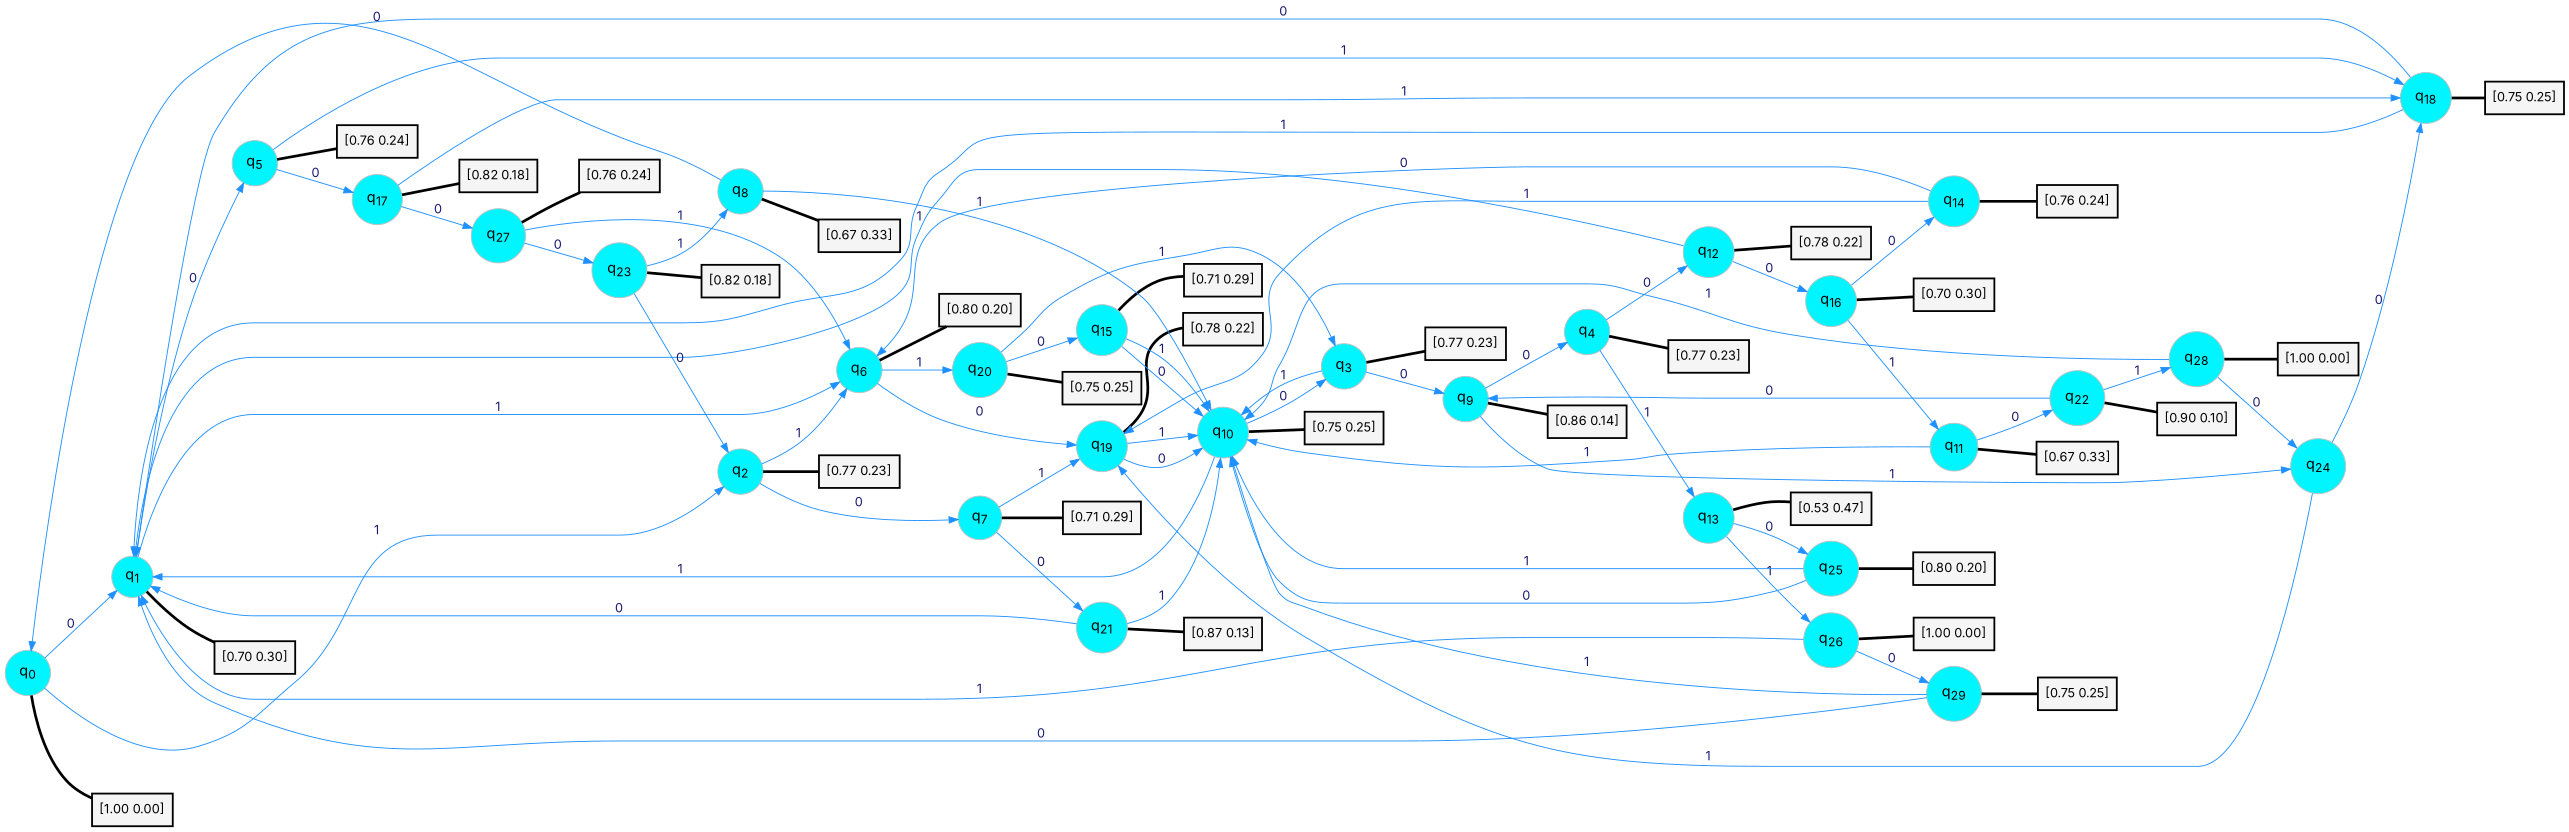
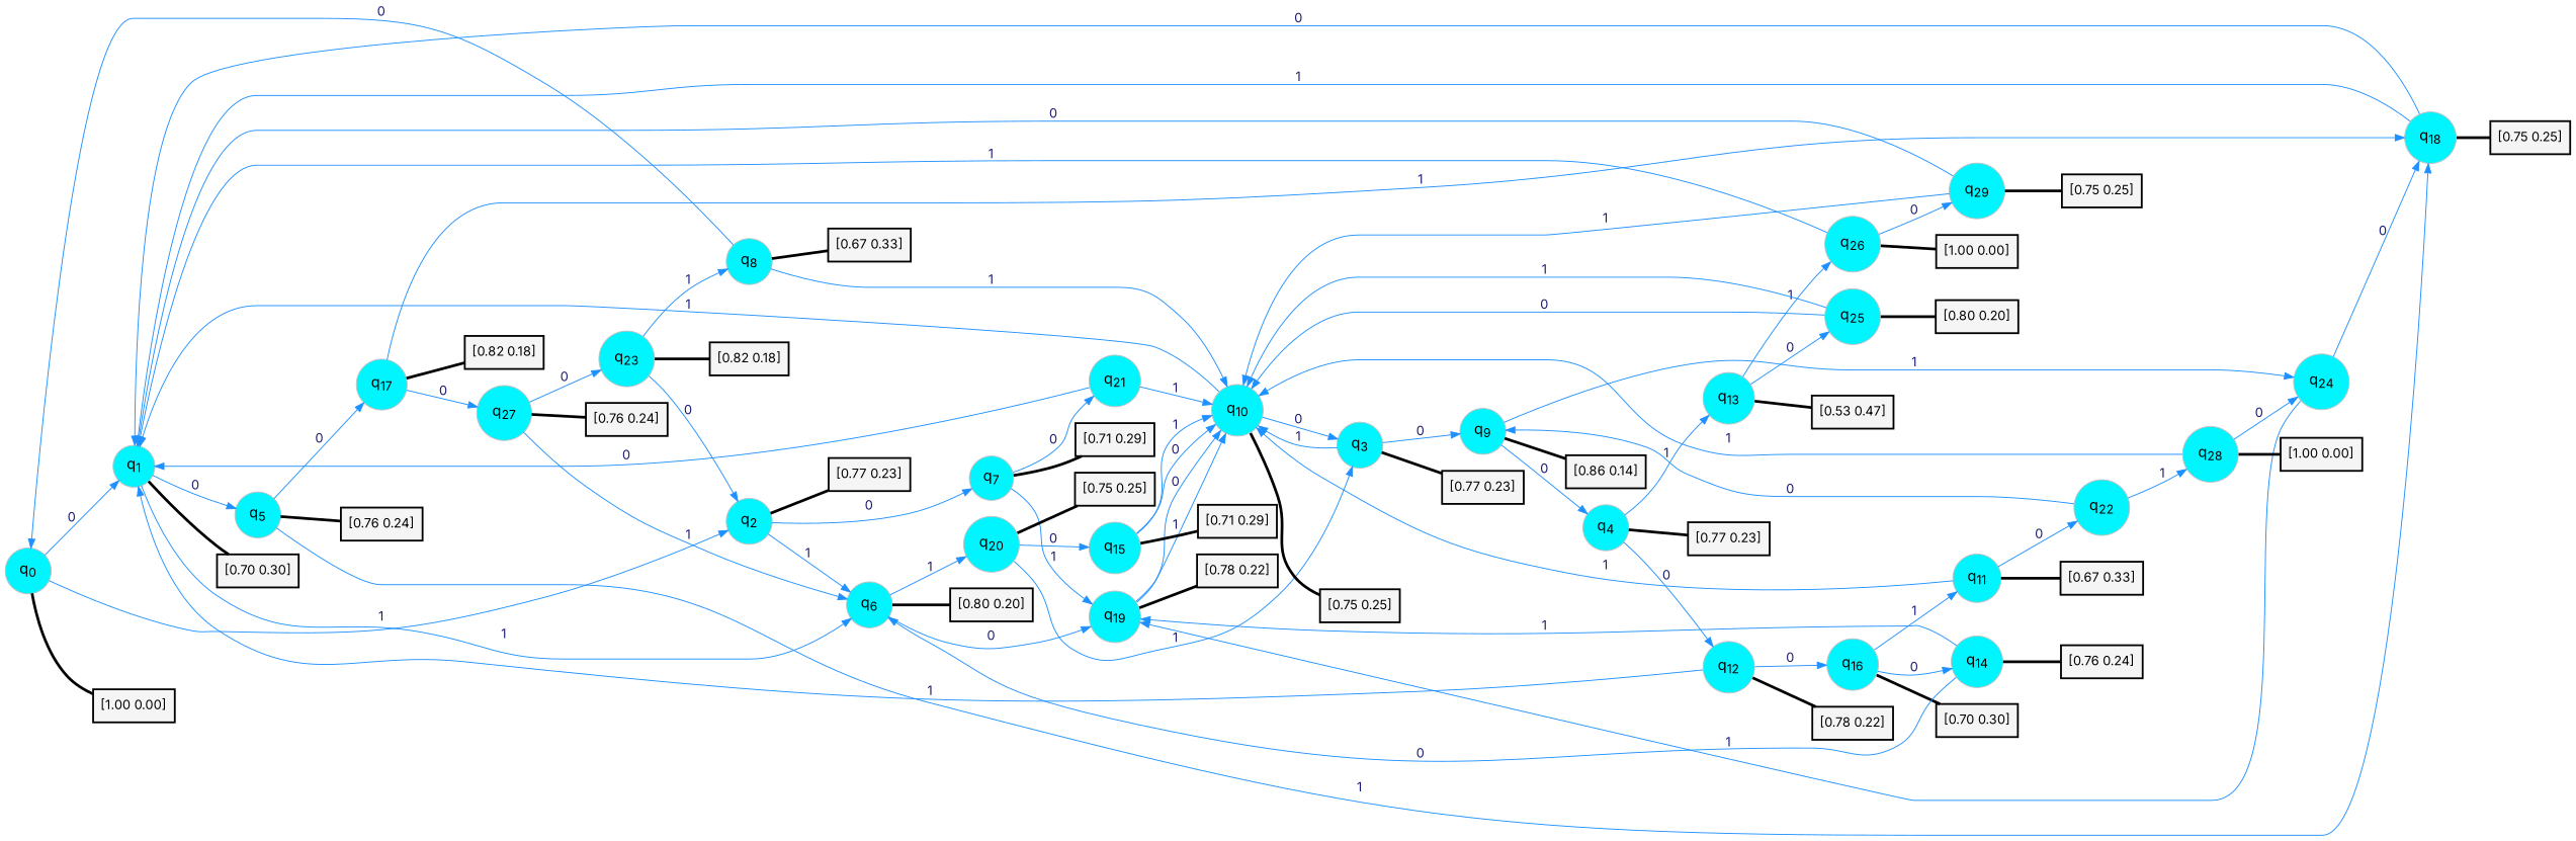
  digraph {
    fontname=Inter
    rankdir=LR
    node [color=gray fillcolor=turquoise1 fontcolor=black fontname=Inter fontsize=16 fontweight=bold shape=circle style=filled]
    edge [arrowsize=1 color=dodgerblue1 fontcolor=midnightblue fontname=Inter fontweight=bold penwidth=1 style=solid weight=20]
    n1 [label=<q<SUB>0</SUB>>]
    n2 [label=<q<SUB>1</SUB>>]
    n3 [label=<q<SUB>2</SUB>>]
    n4 [color=black fillcolor=whitesmoke fontsize=14 label="[1.00 0.00]" penwidth=2 shape=box]
    n5 [label=<q<SUB>5</SUB>>]
    n6 [label=<q<SUB>6</SUB>>]
    n7 [color=black fillcolor=whitesmoke fontsize=14 label="[0.70 0.30]" penwidth=2 shape=box]
    n8 [label=<q<SUB>7</SUB>>]
    n9 [color=black fillcolor=whitesmoke fontsize=14 label="[0.77 0.23]" penwidth=2 shape=box]
    n10 [label=<q<SUB>17</SUB>>]
    n11 [label=<q<SUB>18</SUB>>]
    n12 [color=black fillcolor=whitesmoke fontsize=14 label="[0.76 0.24]" penwidth=2 shape=box]
    n13 [label=<q<SUB>19</SUB>>]
    n14 [label=<q<SUB>20</SUB>>]
    n15 [color=black fillcolor=whitesmoke fontsize=14 label="[0.80 0.20]" penwidth=2 shape=box]
    n16 [label=<q<SUB>21</SUB>>]
    n17 [color=black fillcolor=whitesmoke fontsize=14 label="[0.71 0.29]" penwidth=2 shape=box]
    n18 [label=<q<SUB>3</SUB>>]
    n19 [label=<q<SUB>9</SUB>>]
    n20 [label=<q<SUB>10</SUB>>]
    n21 [color=black fillcolor=whitesmoke fontsize=14 label="[0.77 0.23]" penwidth=2 shape=box]
    n22 [label=<q<SUB>4</SUB>>]
    n23 [label=<q<SUB>24</SUB>>]
    n24 [color=black fillcolor=whitesmoke fontsize=14 label="[0.86 0.14]" penwidth=2 shape=box]
    n25 [color=black fillcolor=whitesmoke fontsize=14 label="[0.75 0.25]" penwidth=2 shape=box]
    n26 [label=<q<SUB>12</SUB>>]
    n27 [label=<q<SUB>13</SUB>>]
    n28 [color=black fillcolor=whitesmoke fontsize=14 label="[0.77 0.23]" penwidth=2 shape=box]
    n29 [label=<q<SUB>16</SUB>>]
    n30 [color=black fillcolor=whitesmoke fontsize=14 label="[0.78 0.22]" penwidth=2 shape=box]
    n31 [label=<q<SUB>25</SUB>>]
    n32 [label=<q<SUB>26</SUB>>]
    n33 [color=black fillcolor=whitesmoke fontsize=14 label="[0.53 0.47]" penwidth=2 shape=box]
    n34 [label=<q<SUB>27</SUB>>]
    n35 [color=black fillcolor=whitesmoke fontsize=14 label="[0.82 0.18]" penwidth=2 shape=box]
    n36 [color=black fillcolor=whitesmoke fontsize=14 label="[0.75 0.25]" penwidth=2 shape=box]
    n37 [color=black fillcolor=whitesmoke fontsize=14 label="[0.78 0.22]" penwidth=2 shape=box]
    n38 [label=<q<SUB>15</SUB>>]
    n39 [color=black fillcolor=whitesmoke fontsize=14 label="[0.75 0.25]" penwidth=2 shape=box]
-   n40 [color=black fillcolor=whitesmoke fontsize=14 label="[0.87 0.13]" penwidth=2 shape=box]
    n41 [label=<q<SUB>8</SUB>>]
    n42 [color=black fillcolor=whitesmoke fontsize=14 label="[0.67 0.33]" penwidth=2 shape=box]
    n43 [label=<q<SUB>11</SUB>>]
    n44 [label=<q<SUB>22</SUB>>]
    n45 [color=black fillcolor=whitesmoke fontsize=14 label="[0.67 0.33]" penwidth=2 shape=box]
    n46 [label=<q<SUB>28</SUB>>]
-   n47 [color=black fillcolor=whitesmoke fontsize=14 label="[0.90 0.10]" penwidth=2 shape=box]
    n48 [label=<q<SUB>14</SUB>>]
    n49 [color=black fillcolor=whitesmoke fontsize=14 label="[0.70 0.30]" penwidth=2 shape=box]
    n50 [color=black fillcolor=whitesmoke fontsize=14 label="[0.80 0.20]" penwidth=2 shape=box]
    n51 [label=<q<SUB>29</SUB>>]
    n52 [color=black fillcolor=whitesmoke fontsize=14 label="[1.00 0.00]" penwidth=2 shape=box]
    n53 [color=black fillcolor=whitesmoke fontsize=14 label="[0.76 0.24]" penwidth=2 shape=box]
    n54 [color=black fillcolor=whitesmoke fontsize=14 label="[0.71 0.29]" penwidth=2 shape=box]
    n55 [label=<q<SUB>23</SUB>>]
    n56 [color=black fillcolor=whitesmoke fontsize=14 label="[0.76 0.24]" penwidth=2 shape=box]
    n57 [color=black fillcolor=whitesmoke fontsize=14 label="[1.00 0.00]" penwidth=2 shape=box]
    n58 [color=black fillcolor=whitesmoke fontsize=14 label="[0.82 0.18]" penwidth=2 shape=box]
    n59 [color=black fillcolor=whitesmoke fontsize=14 label="[0.75 0.25]" penwidth=2 shape=box]
    n1 -> n2 [label=0]
    n1 -> n3 [label=1]
    n1 -> n4 [arrowhead=none color=black penwidth=3]
    n2 -> n5 [label=0]
    n2 -> n6 [label=1]
    n2 -> n7 [arrowhead=none color=black penwidth=3]
    n3 -> n6 [label=1]
    n3 -> n8 [label=0]
    n3 -> n9 [arrowhead=none color=black penwidth=3]
    n5 -> n10 [label=0]
    n5 -> n11 [label=1]
    n5 -> n12 [arrowhead=none color=black penwidth=3]
    n6 -> n13 [label=0]
    n6 -> n14 [label=1]
    n6 -> n15 [arrowhead=none color=black penwidth=3]
    n8 -> n13 [label=1]
    n8 -> n16 [label=0]
    n8 -> n17 [arrowhead=none color=black penwidth=3]
    n10 -> n11 [label=1]
    n10 -> n34 [label=0]
    n10 -> n35 [arrowhead=none color=black penwidth=3]
    n11 -> n2 [label=0]
    n11 -> n2 [label=1]
    n11 -> n36 [arrowhead=none color=black penwidth=3]
    n13 -> n20 [label=0]
    n13 -> n20 [label=1]
    n13 -> n37 [arrowhead=none color=black penwidth=3]
    n14 -> n18 [label=1]
    n14 -> n38 [label=0]
    n14 -> n39 [arrowhead=none color=black penwidth=3]
    n16 -> n2 [label=0]
    n16 -> n20 [label=1]
-   n16 -> n40 [arrowhead=none color=black penwidth=3]
    n18 -> n19 [label=0]
    n18 -> n20 [label=1]
    n18 -> n21 [arrowhead=none color=black penwidth=3]
    n19 -> n22 [label=0]
    n19 -> n23 [label=1]
    n19 -> n24 [arrowhead=none color=black penwidth=3]
    n20 -> n2 [label=1]
    n20 -> n18 [label=0]
    n20 -> n25 [arrowhead=none color=black penwidth=3]
    n22 -> n26 [label=0]
    n22 -> n27 [label=1]
    n22 -> n28 [arrowhead=none color=black penwidth=3]
    n23 -> n11 [label=0]
    n23 -> n13 [label=1]
    n26 -> n2 [label=1]
    n26 -> n29 [label=0]
    n26 -> n30 [arrowhead=none color=black penwidth=3]
    n27 -> n31 [label=0]
    n27 -> n32 [label=1]
    n27 -> n33 [arrowhead=none color=black penwidth=3]
    n29 -> n43 [label=1]
    n29 -> n48 [label=0]
    n29 -> n49 [arrowhead=none color=black penwidth=3]
    n31 -> n20 [label=0]
    n31 -> n20 [label=1]
    n31 -> n50 [arrowhead=none color=black penwidth=3]
    n32 -> n2 [label=1]
    n32 -> n51 [label=0]
    n32 -> n52 [arrowhead=none color=black penwidth=3]
    n34 -> n6 [label=1]
    n34 -> n55 [label=0]
    n34 -> n56 [arrowhead=none color=black penwidth=3]
    n38 -> n20 [label=0]
    n38 -> n20 [label=1]
    n38 -> n54 [arrowhead=none color=black penwidth=3]
    n41 -> n1 [label=0]
    n41 -> n20 [label=1]
    n41 -> n42 [arrowhead=none color=black penwidth=3]
    n43 -> n20 [label=1]
    n43 -> n44 [label=0]
    n43 -> n45 [arrowhead=none color=black penwidth=3]
    n44 -> n19 [label=0]
    n44 -> n46 [label=1]
-   n44 -> n47 [arrowhead=none color=black penwidth=3]
    n46 -> n20 [label=1]
    n46 -> n23 [label=0]
    n46 -> n57 [arrowhead=none color=black penwidth=3]
    n48 -> n6 [label=0]
    n48 -> n13 [label=1]
    n48 -> n53 [arrowhead=none color=black penwidth=3]
    n51 -> n2 [label=0]
    n51 -> n20 [label=1]
    n51 -> n59 [arrowhead=none color=black penwidth=3]
    n55 -> n3 [label=0]
    n55 -> n41 [label=1]
    n55 -> n58 [arrowhead=none color=black penwidth=3]
  }
